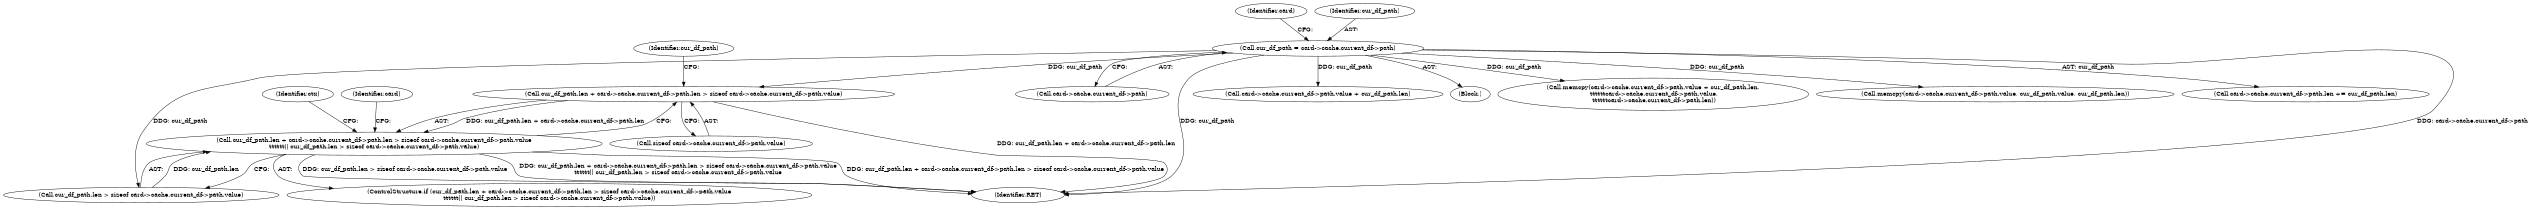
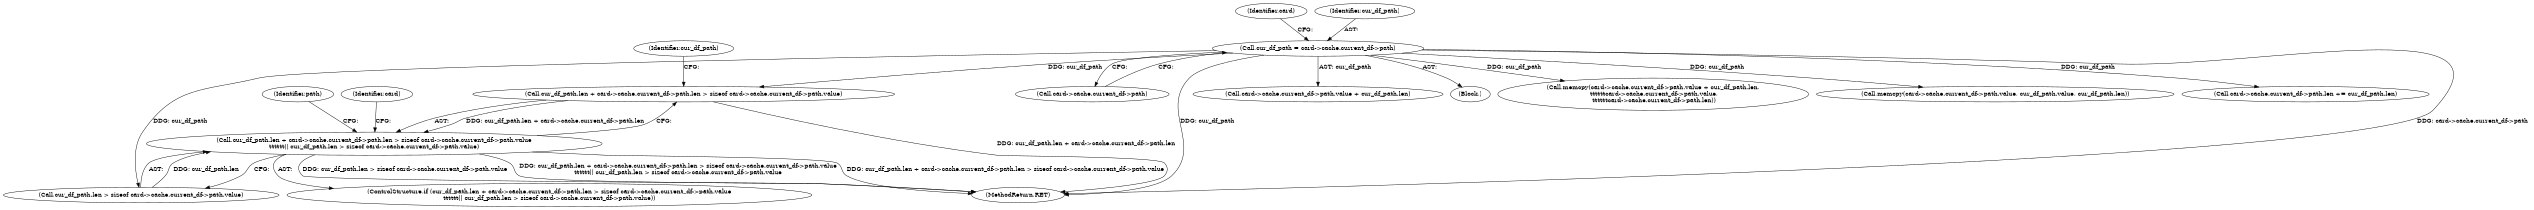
  digraph {
    n1 [label="(Call,cur_df_path.len + card->cache.current_df->path.len > sizeof card->cache.current_df->path.value)"]
    n2 [label="(Call,cur_df_path.len + card->cache.current_df->path.len > sizeof card->cache.current_df->path.value\n\t\t\t\t\t\t|| cur_df_path.len > sizeof card->cache.current_df->path.value)"]
-   n3 [label="(Call,sizeof card->cache.current_df->path.value)"]
-   n4 [label="(Identifier,RET)"]
+   n4 [label="(MethodReturn,RET)"]
    n5 [label="(Call,cur_df_path.len > sizeof card->cache.current_df->path.value)"]
    n6 [label="(ControlStructure,if (cur_df_path.len + card->cache.current_df->path.len > sizeof card->cache.current_df->path.value\n\t\t\t\t\t\t|| cur_df_path.len > sizeof card->cache.current_df->path.value))"]
    n7 [label="(Call,cur_df_path = card->cache.current_df->path)"]
    n8 [label="(Call,card->cache.current_df->path)"]
    n9 [label="(Call,card->cache.current_df->path.value + cur_df_path.len)"]
    n10 [label="(Block,)"]
    n11 [label="(Call,memcpy(card->cache.current_df->path.value + cur_df_path.len,\n \t\t\t\t\t\tcard->cache.current_df->path.value,\n \t\t\t\t\t\tcard->cache.current_df->path.len))"]
    n12 [label="(Call,memcpy(card->cache.current_df->path.value, cur_df_path.value, cur_df_path.len))"]
    n13 [label="(Call,card->cache.current_df->path.len += cur_df_path.len)"]
    n14 [label="(Identifier,cur_df_path)"]
    n15 [label="(Identifier,card)"]
    n16 [label="(Identifier,cur_df_path)"]
    n17 [label="(Identifier,card)"]
-   n18 [label="(Identifier,ctx)"]
+   n18 [label="(Identifier,path)"]
    n1 -> n2 [label="AST: "]
    n1 -> n2 [label="DDG: cur_df_path.len + card->cache.current_df->path.len"]
-   n1 -> n3 [label="CFG: "]
    n1 -> n4 [label="DDG: cur_df_path.len + card->cache.current_df->path.len"]
    n2 -> n1 [label="CFG: "]
    n2 -> n4 [label="DDG: cur_df_path.len + card->cache.current_df->path.len > sizeof card->cache.current_df->path.value\n\t\t\t\t\t\t|| cur_df_path.len > sizeof card->cache.current_df->path.value"]
    n2 -> n4 [label="DDG: cur_df_path.len + card->cache.current_df->path.len > sizeof card->cache.current_df->path.value"]
    n2 -> n4 [label="DDG: cur_df_path.len > sizeof card->cache.current_df->path.value"]
    n2 -> n5 [label="CFG: "]
    n2 -> n6 [label="AST: "]
-   n3 -> n1 [label="AST: "]
    n5 -> n2 [label="AST: "]
    n5 -> n2 [label="DDG: cur_df_path.len"]
    n7 -> n1 [label="DDG: cur_df_path"]
    n7 -> n4 [label="DDG: card->cache.current_df->path"]
    n7 -> n4 [label="DDG: cur_df_path"]
    n7 -> n5 [label="DDG: cur_df_path"]
    n7 -> n8 [label="CFG: "]
-   n7 -> n9 [label="DDG: cur_df_path"]
+   n7 -> n9 [label="AST: cur_df_path"]
    n7 -> n10 [label="AST: "]
    n7 -> n11 [label="DDG: cur_df_path"]
    n7 -> n12 [label="DDG: cur_df_path"]
-   n7 -> n13 [label="AST: cur_df_path"]
-   n8 -> n7 [label="AST: "]
+   n7 -> n13 [label="DDG: cur_df_path"]
+   n8 -> n7 [label="CFG: "]
    n14 -> n1 [label="CFG: "]
    n15 -> n7 [label="CFG: "]
    n16 -> n7 [label="AST: "]
    n17 -> n2 [label="CFG: "]
    n18 -> n2 [label="CFG: "]
  }
